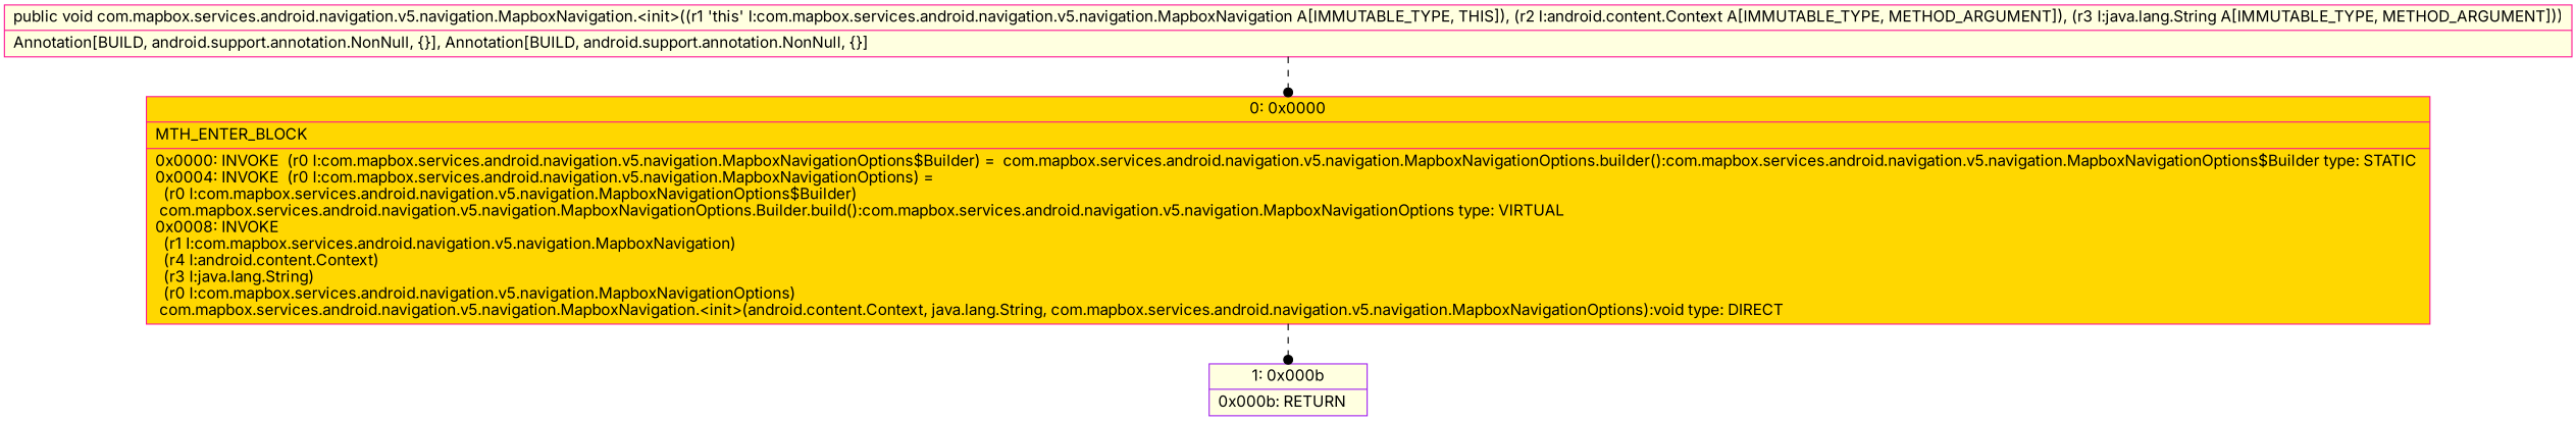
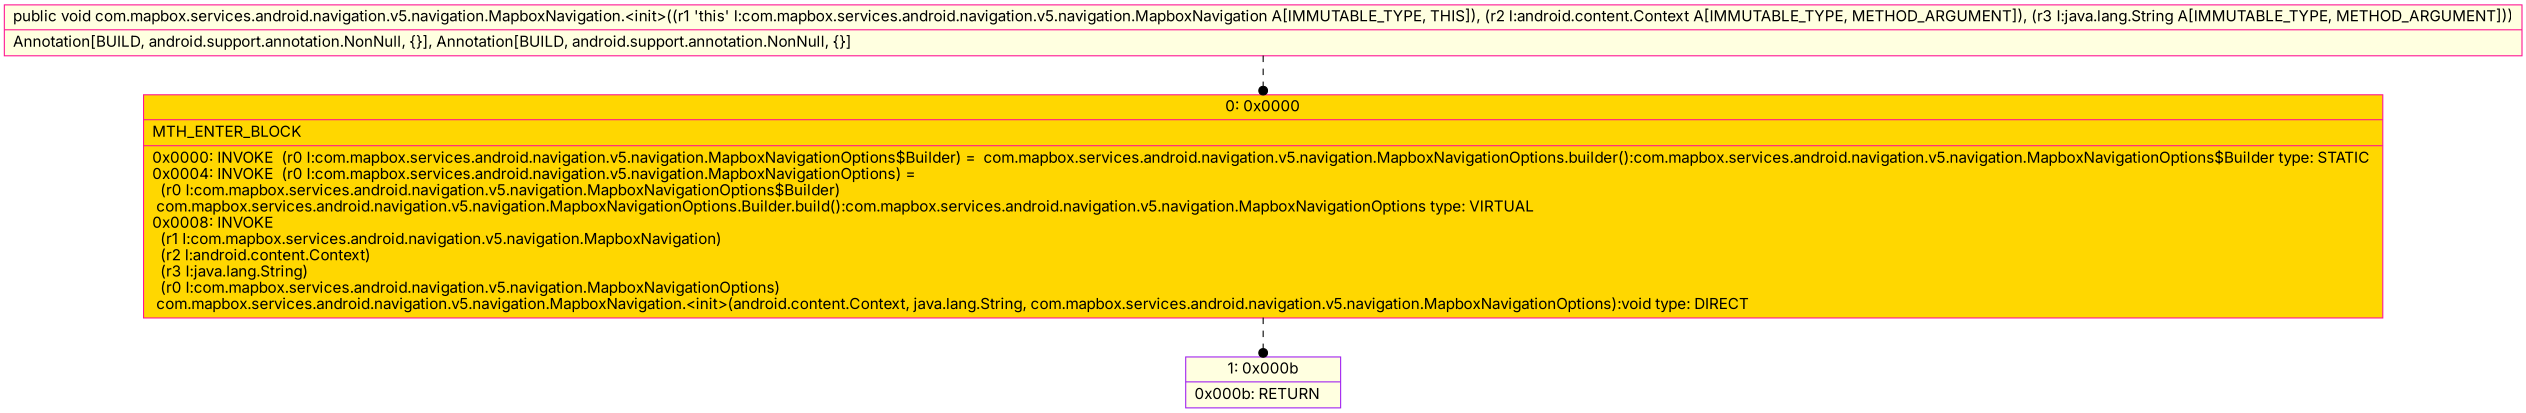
  digraph {
    fontname=Inter
    node [shape=record style=filled fillcolor=lightyellow color=deeppink fontname=Inter]
    edge [style=dashed arrowhead=dot fontname=Inter]
-   n1 [label="{0\:\ 0x0000|MTH_ENTER_BLOCK\l|0x0000: INVOKE  (r0 I:com.mapbox.services.android.navigation.v5.navigation.MapboxNavigationOptions$Builder) =  com.mapbox.services.android.navigation.v5.navigation.MapboxNavigationOptions.builder():com.mapbox.services.android.navigation.v5.navigation.MapboxNavigationOptions$Builder type: STATIC \l0x0004: INVOKE  (r0 I:com.mapbox.services.android.navigation.v5.navigation.MapboxNavigationOptions) = \l  (r0 I:com.mapbox.services.android.navigation.v5.navigation.MapboxNavigationOptions$Builder)\l com.mapbox.services.android.navigation.v5.navigation.MapboxNavigationOptions.Builder.build():com.mapbox.services.android.navigation.v5.navigation.MapboxNavigationOptions type: VIRTUAL \l0x0008: INVOKE  \l  (r1 I:com.mapbox.services.android.navigation.v5.navigation.MapboxNavigation)\l  (r4 I:android.content.Context)\l  (r3 I:java.lang.String)\l  (r0 I:com.mapbox.services.android.navigation.v5.navigation.MapboxNavigationOptions)\l com.mapbox.services.android.navigation.v5.navigation.MapboxNavigation.\<init\>(android.content.Context, java.lang.String, com.mapbox.services.android.navigation.v5.navigation.MapboxNavigationOptions):void type: DIRECT \l}" fillcolor=gold]
+   n1 [label="{0\:\ 0x0000|MTH_ENTER_BLOCK\l|0x0000: INVOKE  (r0 I:com.mapbox.services.android.navigation.v5.navigation.MapboxNavigationOptions$Builder) =  com.mapbox.services.android.navigation.v5.navigation.MapboxNavigationOptions.builder():com.mapbox.services.android.navigation.v5.navigation.MapboxNavigationOptions$Builder type: STATIC \l0x0004: INVOKE  (r0 I:com.mapbox.services.android.navigation.v5.navigation.MapboxNavigationOptions) = \l  (r0 I:com.mapbox.services.android.navigation.v5.navigation.MapboxNavigationOptions$Builder)\l com.mapbox.services.android.navigation.v5.navigation.MapboxNavigationOptions.Builder.build():com.mapbox.services.android.navigation.v5.navigation.MapboxNavigationOptions type: VIRTUAL \l0x0008: INVOKE  \l  (r1 I:com.mapbox.services.android.navigation.v5.navigation.MapboxNavigation)\l  (r2 I:android.content.Context)\l  (r3 I:java.lang.String)\l  (r0 I:com.mapbox.services.android.navigation.v5.navigation.MapboxNavigationOptions)\l com.mapbox.services.android.navigation.v5.navigation.MapboxNavigation.\<init\>(android.content.Context, java.lang.String, com.mapbox.services.android.navigation.v5.navigation.MapboxNavigationOptions):void type: DIRECT \l}" fillcolor=gold]
    n2 [label="{1\:\ 0x000b|0x000b: RETURN   \l}" color=purple]
    n3 [label="{public void com.mapbox.services.android.navigation.v5.navigation.MapboxNavigation.\<init\>((r1 'this' I:com.mapbox.services.android.navigation.v5.navigation.MapboxNavigation A[IMMUTABLE_TYPE, THIS]), (r2 I:android.content.Context A[IMMUTABLE_TYPE, METHOD_ARGUMENT]), (r3 I:java.lang.String A[IMMUTABLE_TYPE, METHOD_ARGUMENT]))  | Annotation[BUILD, android.support.annotation.NonNull, \{\}], Annotation[BUILD, android.support.annotation.NonNull, \{\}]\l}"]
    n1 -> n2
    n3 -> n1
  }
